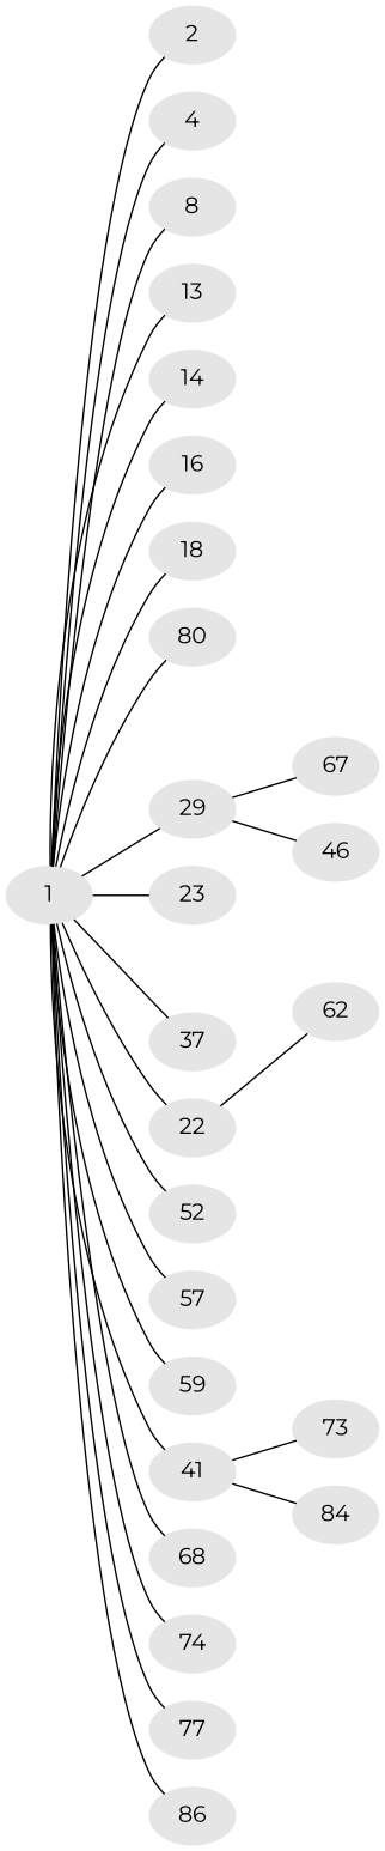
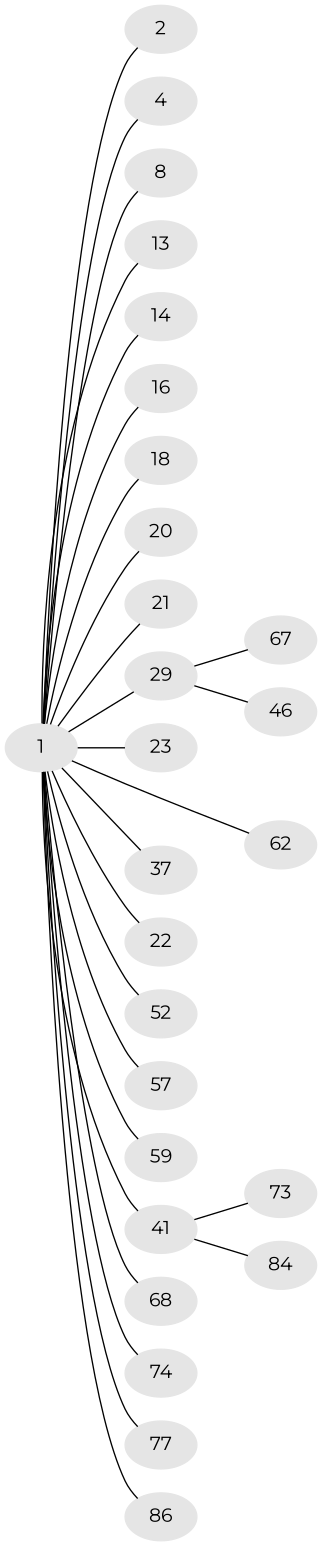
  graph {
    fontname=Montserrat
    rankdir=LR
    node [color=gray90 fontname=Montserrat style=filled]
    edge [fontname=Montserrat]
    1 [super="+6+3+5+9"]
    2
    4 [super="+12+27"]
    8
    13 [super="+53+76+91"]
    14 [super="+35+83+69+65"]
    16 [super="+85+64"]
    18
-   20 [super="+30+39+47+87" label=80]
+   20 [super="+30+39+47+87"]
+   21
    22
    23
    29
    37
    41 [super="+92"]
    52
    57 [super="+80"]
    59
    62
    68
    74
    77
    86
    46
    67
    73
    84
    1 -- 2
    1 -- 4
    1 -- 8
    1 -- 13 [weight=2]
    1 -- 14
    1 -- 16
    1 -- 18
    1 -- 20
+   1 -- 21
    1 -- 22
    1 -- 23
    1 -- 29
    1 -- 37
    1 -- 41
    1 -- 52
    1 -- 57
    1 -- 59
-   22 -- 62
+   1 -- 62
    1 -- 68
    1 -- 74
    1 -- 77
    1 -- 86
    29 -- 46
    29 -- 67
    41 -- 73
    41 -- 84
  }
